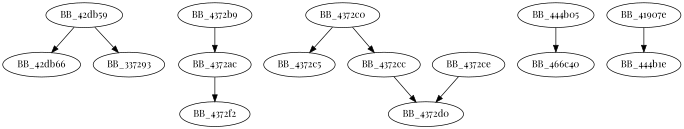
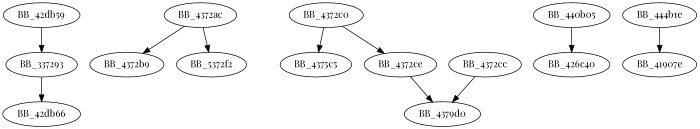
  digraph {
    fontname="Playfair Display"
    node [fontname="Playfair Display"]
    edge [fontname="Playfair Display"]
    BB_42db59
    BB_42db66
    n3 [label=BB_337293]
    BB_4372ac
    BB_4372b9
-   BB_4372f2
+   BB_4372f2 [label=BB_5372f2]
    BB_4372c0
-   BB_4372c5
+   BB_4372c5 [label=BB_4375c5]
    BB_4372ce
-   BB_4372d0
+   BB_4372d0 [label=BB_4379d0]
    BB_4372cc
-   BB_444b05
-   BB_426c40 [label=BB_466c40]
+   BB_444b05 [label=BB_440b05]
+   BB_426c40
    BB_444b1e
    BB_41907e
-   BB_42db59 -> BB_42db66
+   n3 -> BB_42db66
    BB_42db59 -> n3
-   BB_4372b9 -> BB_4372ac
+   BB_4372ac -> BB_4372b9
    BB_4372ac -> BB_4372f2
    BB_4372c0 -> BB_4372c5
-   BB_4372c0 -> BB_4372cc
+   BB_4372c0 -> BB_4372ce
    BB_4372ce -> BB_4372d0
    BB_4372cc -> BB_4372d0
    BB_444b05 -> BB_426c40
-   BB_41907e -> BB_444b1e
+   BB_444b1e -> BB_41907e
  }
